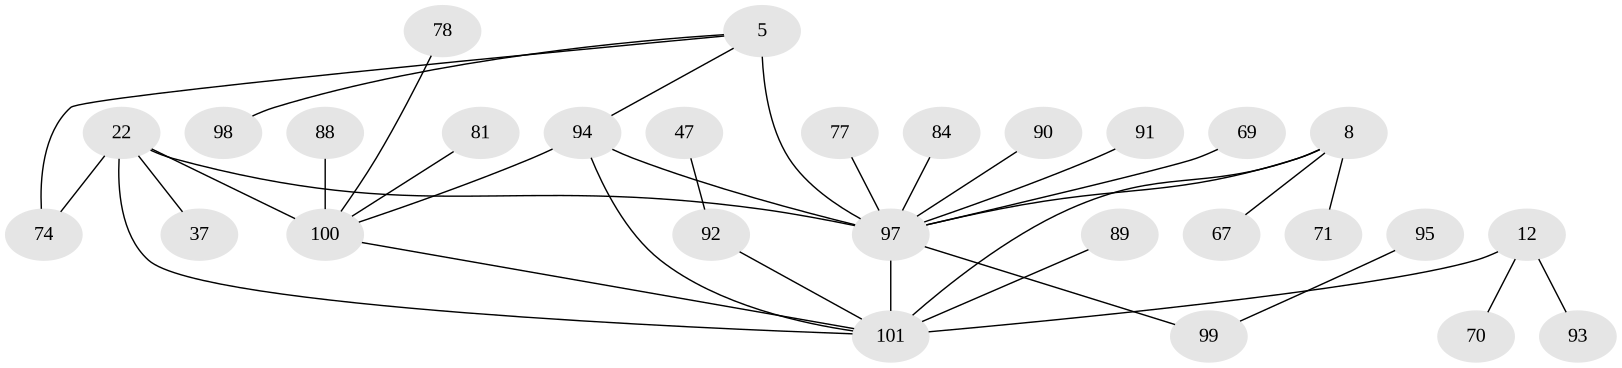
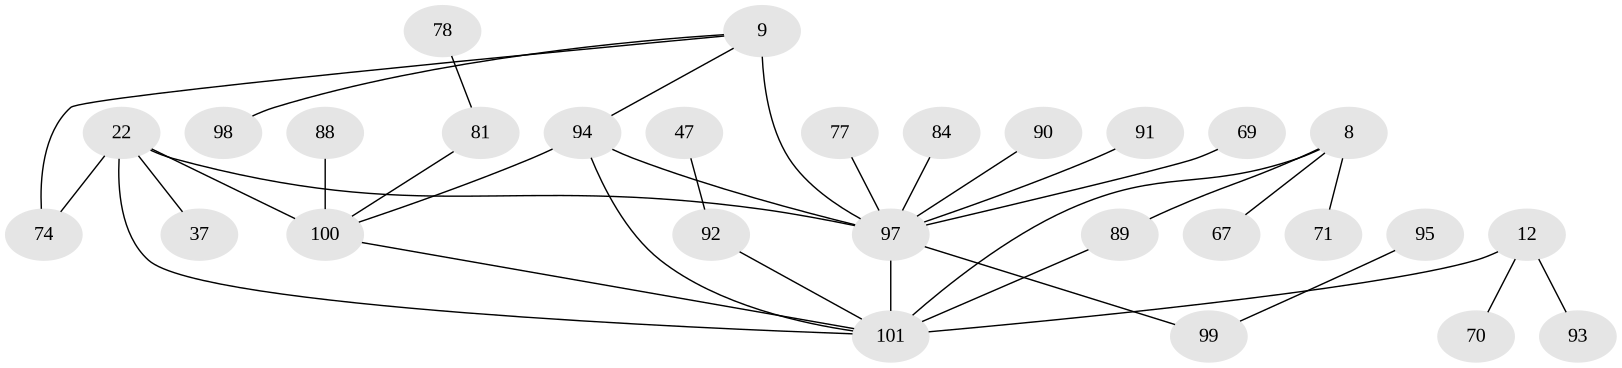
  graph {
    fontname="Liberation Serif"
    node [color=gray90 fontname="Liberation Serif" style=filled]
    edge [fontname="Liberation Serif"]
-   5 [super="+3"]
+   5 [super="+3" label=9]
    74
    94 [super="+57+68+60+72+80+85+87"]
    97 [super="+64"]
    98
    101 [super="+15+27+38+48+79+83+14+51+56+96+62+82"]
    100 [super="+35+75"]
    99
    8 [super="+6"]
    67
    71
    12 [super="+11"]
    70
    93
    22 [super="+21"]
    37
    92 [super="+19"]
    47 [super="+43"]
    69
    77
    78
    81 [super="+40+53"]
    84
    88
    89 [super="+42"]
    90
    91
    95 [super="+86"]
    5 -- 74
    5 -- 94
    5 -- 97 [weight=7]
    5 -- 98
    94 -- 97
    94 -- 101 [weight=2]
    94 -- 100
    97 -- 101 [weight=2]
    97 -- 99
    100 -- 101 [weight=3]
-   8 -- 97 [weight=6]
+   8 -- 89 [weight=6]
    8 -- 101
    8 -- 67
    8 -- 71
    12 -- 101 [weight=6]
    12 -- 70
    12 -- 93
    22 -- 74
    22 -- 97 [weight=3]
    22 -- 101
    22 -- 100 [weight=6]
    22 -- 37
    92 -- 101
    47 -- 92
    69 -- 97
    77 -- 97
-   78 -- 100
+   78 -- 81
    81 -- 100
    84 -- 97
    88 -- 100
    89 -- 101
    90 -- 97
    91 -- 97
    95 -- 99
  }
